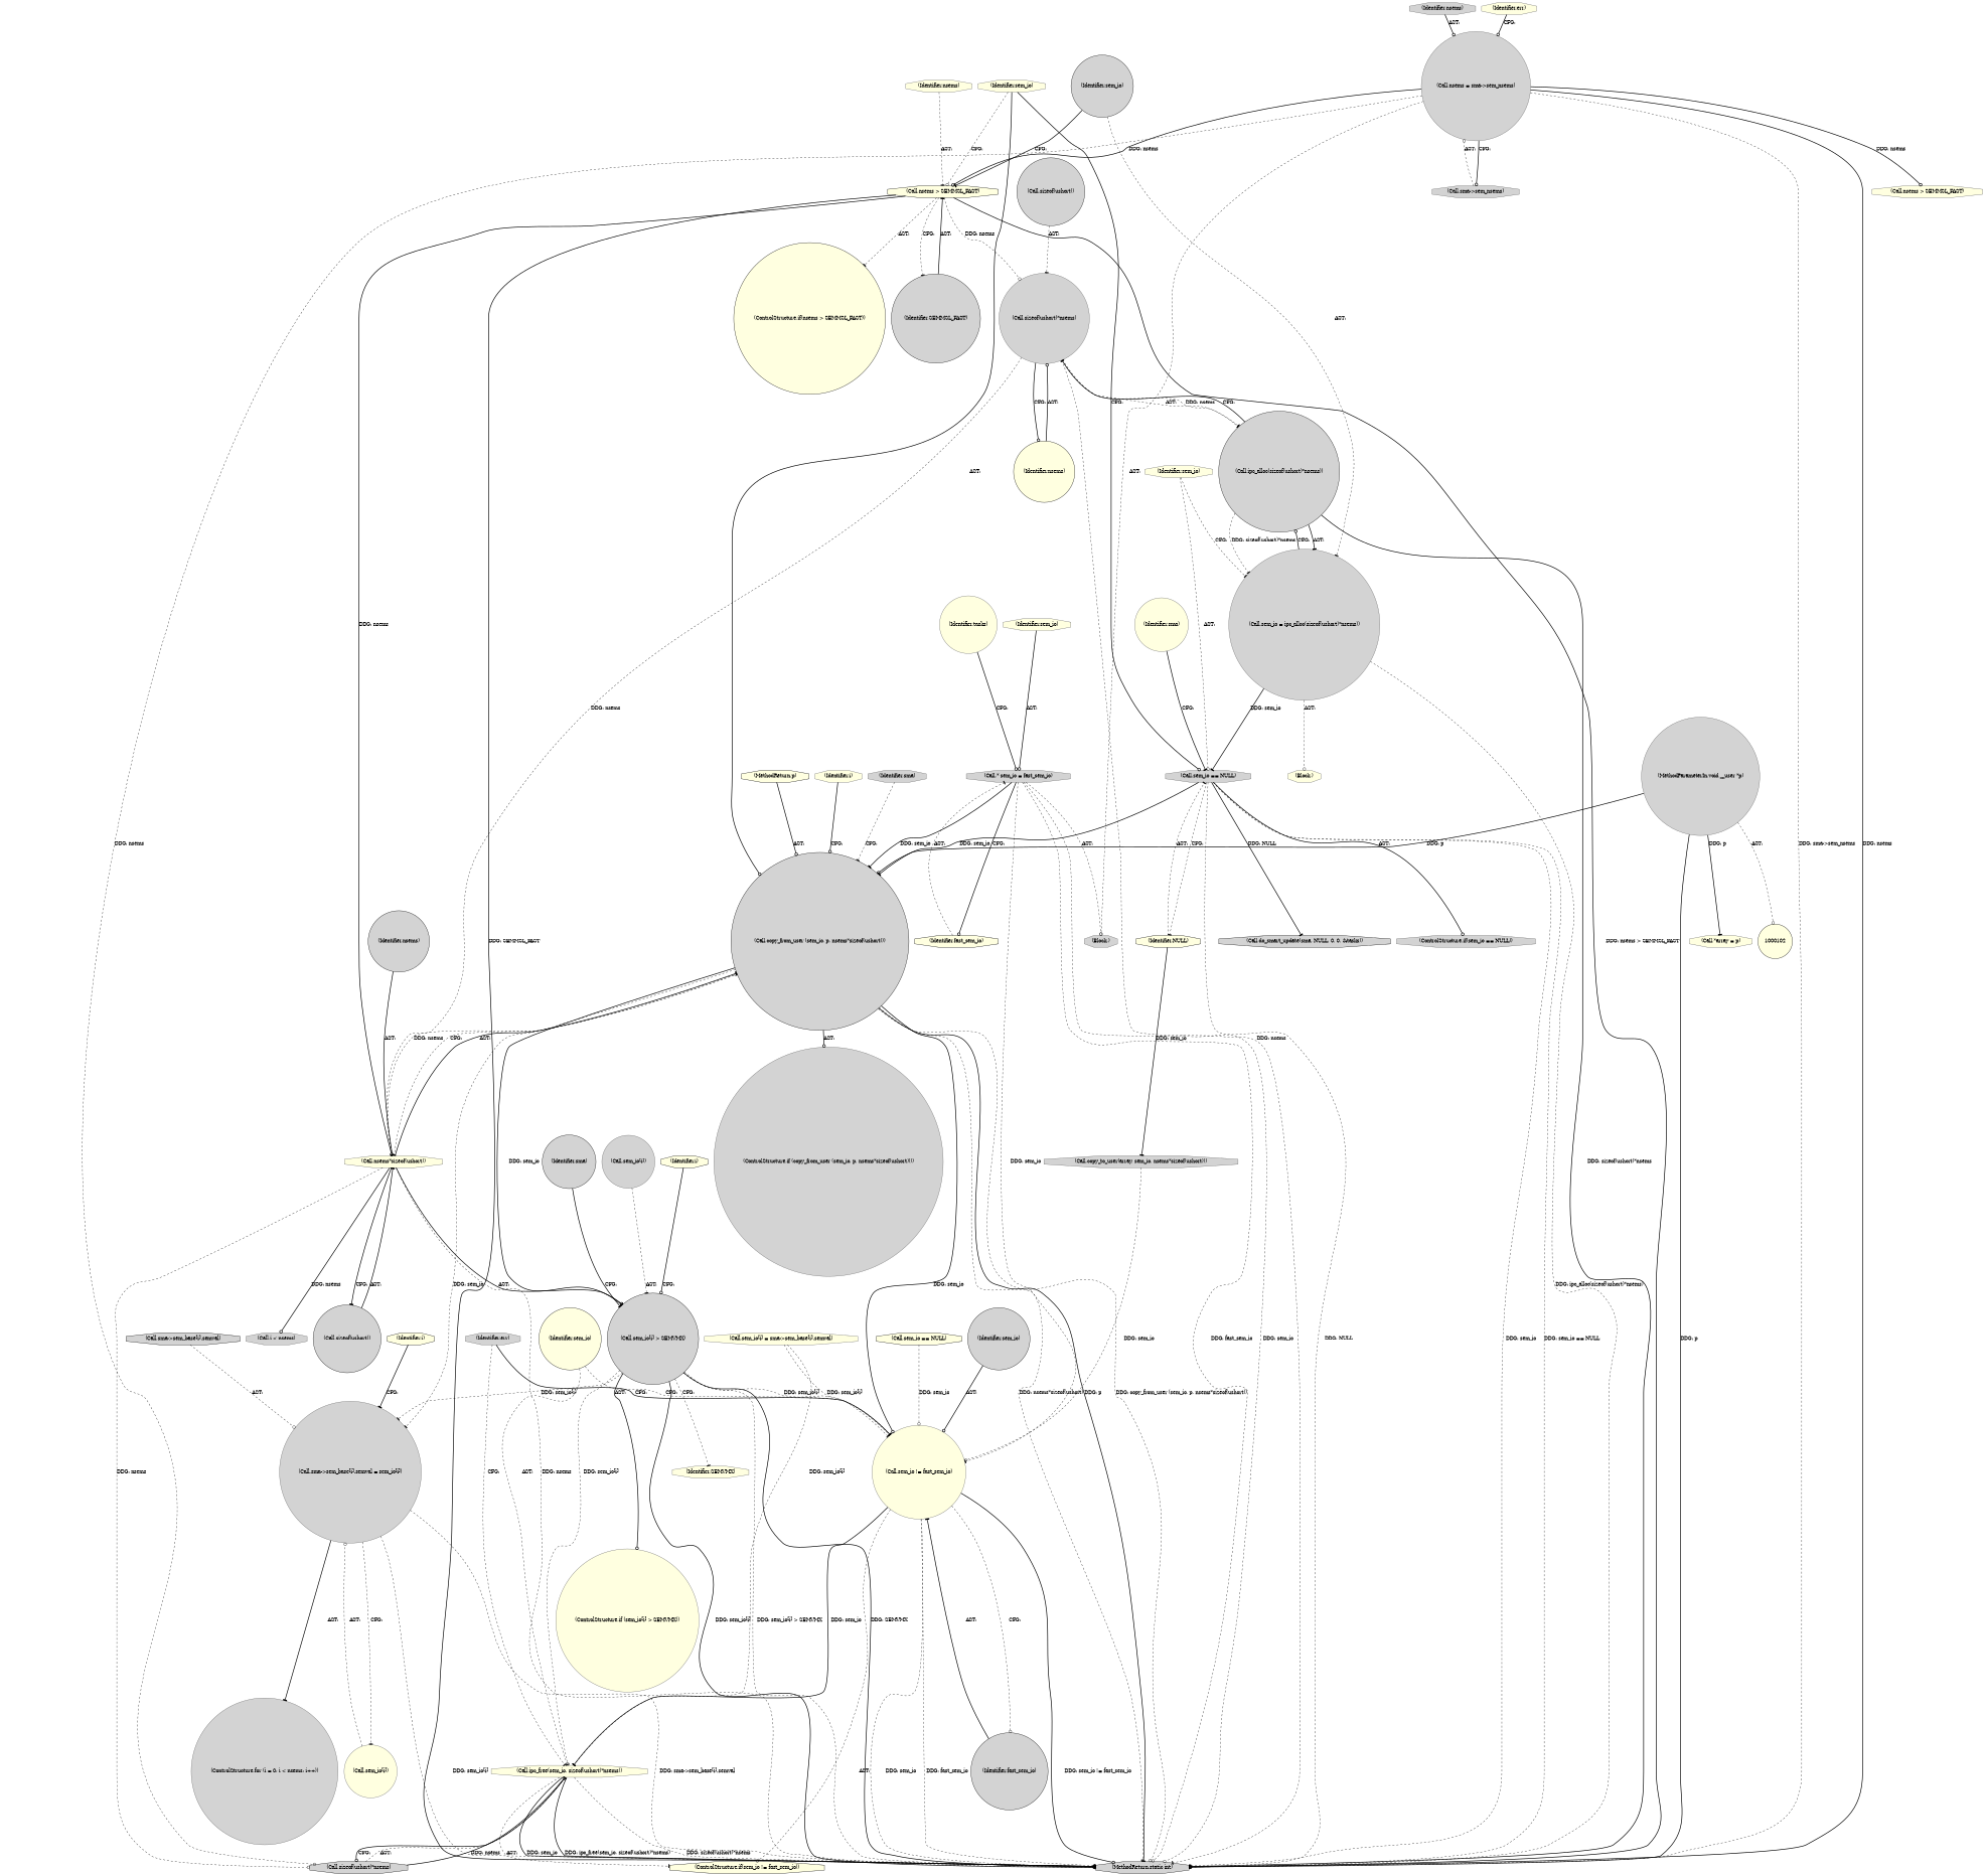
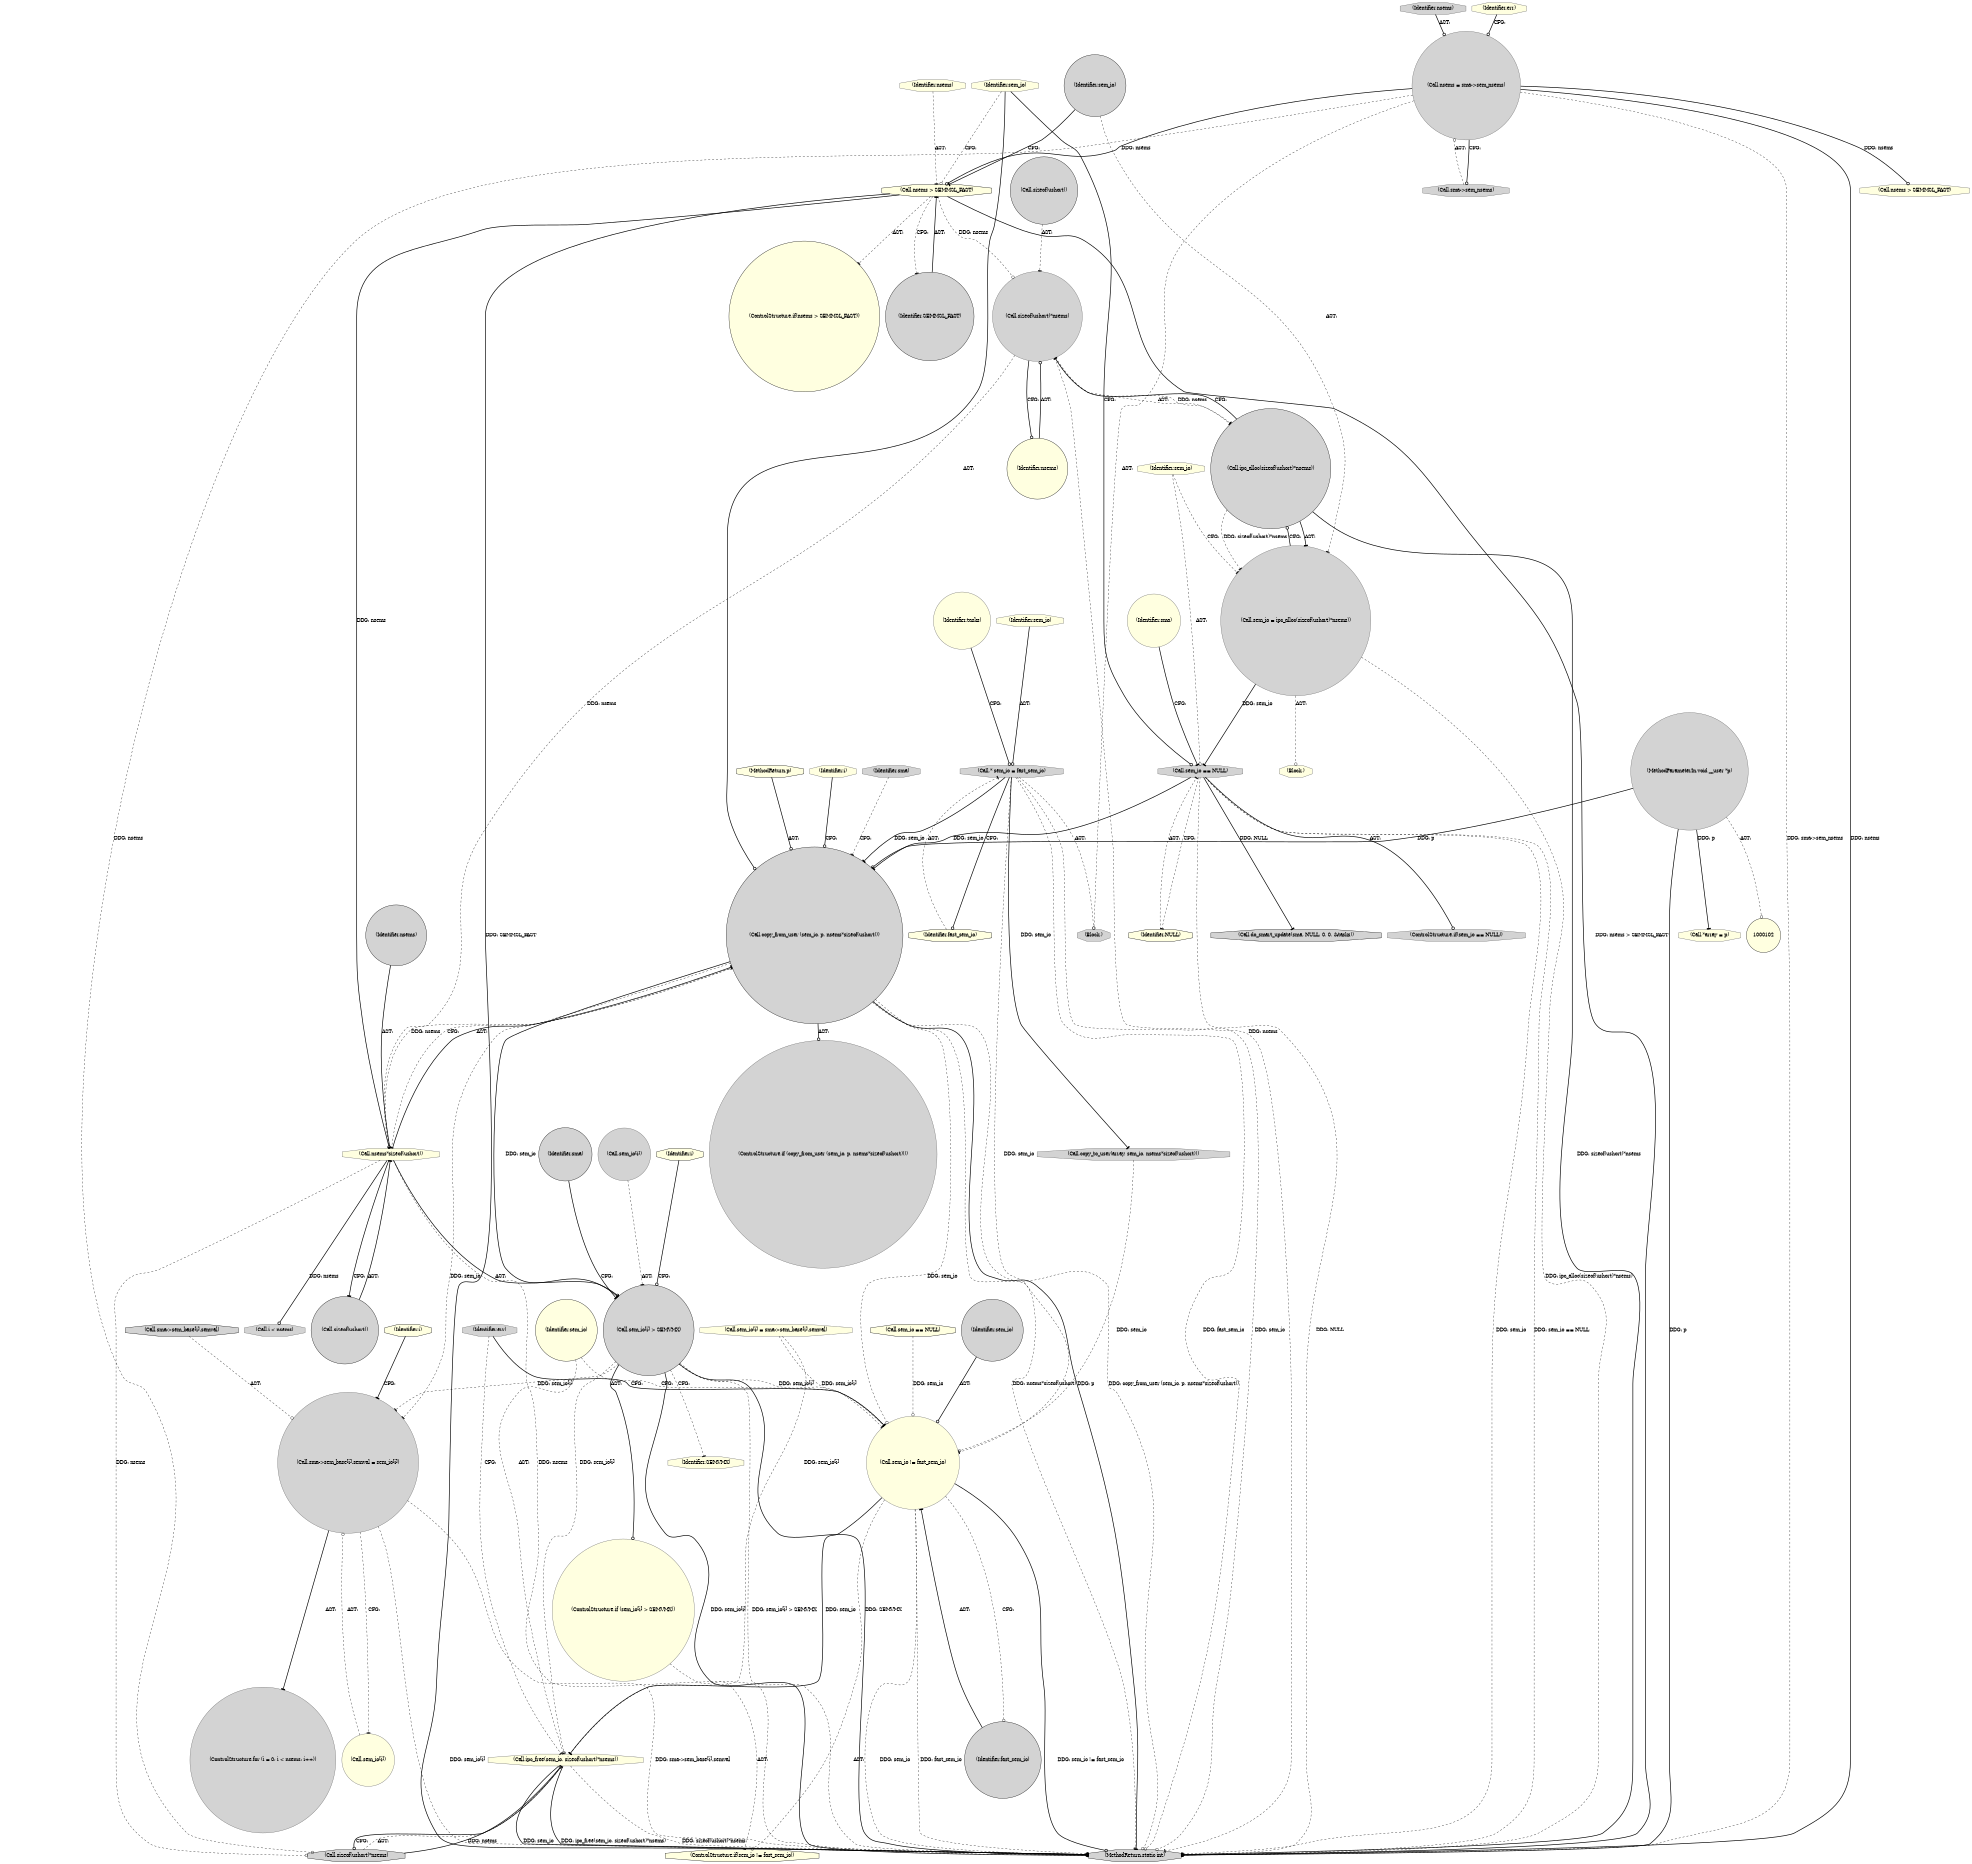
  digraph {
    node [color=gray40 fillcolor=lightgrey shape=octagon style=filled]
    edge [arrowhead=odot style=dashed]
    n1 [color=black label="(Call,copy_from_user (sem_io, p, nsems*sizeof(ushort)))" shape=circle]
    n2 [fillcolor=lightyellow label="(Call,nsems*sizeof(ushort))"]
    n3 [color=black label="(Call,sem_io[i] > SEMVMX)" shape=circle]
    n4 [label="(Call,sma->sem_base[i].semval = sem_io[i])" shape=circle]
    n5 [fillcolor=lightyellow label="(Call,sem_io != fast_sem_io)" shape=circle]
    n6 [label="(ControlStructure,if (copy_from_user (sem_io, p, nsems*sizeof(ushort))))" shape=circle]
    n7 [color=black label="(MethodReturn,static int)"]
    n8 [color=black label="(Call,sizeof(ushort)*nsems)"]
    n9 [label="(Call,i < nsems)"]
    n10 [color=black label="(Call,sizeof(ushort))" shape=circle]
    n11 [fillcolor=lightyellow label="(Call,ipc_free(sem_io, sizeof(ushort)*nsems))"]
    n12 [fillcolor=lightyellow label="(Identifier,SEMVMX)"]
    n13 [fillcolor=lightyellow label="(ControlStructure,if (sem_io[i] > SEMVMX))" shape=circle]
    n14 [fillcolor=lightyellow label="(Call,sem_io[i])" shape=circle]
    n15 [label="(ControlStructure,for (i = 0; i < nsems; i++))" shape=circle]
    n16 [color=black fillcolor=lightyellow label="(ControlStructure,if(sem_io != fast_sem_io))"]
    n17 [color=black label="(Identifier,fast_sem_io)" shape=circle]
    n18 [label="(Call,sem_io == NULL)"]
    n19 [color=black label="(Call,do_smart_update(sma, NULL, 0, 0, &tasks))"]
    n20 [label="(ControlStructure,if(sem_io == NULL))"]
    n21 [color=black fillcolor=lightyellow label="(Identifier,NULL)"]
    n22 [label="(Call,sem_io = ipc_alloc(sizeof(ushort)*nsems))" shape=circle]
    n23 [color=black label="(Call,ipc_alloc(sizeof(ushort)*nsems))" shape=circle]
    n24 [fillcolor=lightyellow label="(Block,)"]
    n25 [label="(Call,sizeof(ushort)*nsems)" shape=circle]
    n26 [color=black fillcolor=lightyellow label="(Identifier,nsems)" shape=circle]
    n27 [color=black fillcolor=lightyellow label="(Call,nsems > SEMMSL_FAST)"]
    n28 [color=black fillcolor=lightyellow label="(ControlStructure,if(nsems > SEMMSL_FAST))" shape=circle]
    n29 [color=black label="(Identifier,SEMMSL_FAST)" shape=circle]
    n30 [label="(Call,nsems = sma->sem_nsems)" shape=circle]
    n31 [fillcolor=lightyellow label="(Call,nsems > SEMMSL_FAST)"]
    n32 [label="(Call,sma->sem_nsems)"]
    n33 [label="(Block,)"]
    n34 [label="(Call,* sem_io = fast_sem_io)"]
    n35 [color=black fillcolor=lightyellow label="(Identifier,fast_sem_io)"]
    n36 [label="(Call,copy_to_user(array, sem_io, nsems*sizeof(ushort)))"]
    n37 [label="(MethodParameterIn,void __user *p)" shape=circle]
    n38 [fillcolor=lightyellow label="(Call,*array = p)"]
    1000102 [color=black fillcolor=lightyellow shape=circle]
    n40 [fillcolor=lightyellow label="(Identifier,sem_io)"]
    n41 [label="(Identifier,nsems)"]
    n42 [label="(Identifier,sma)"]
    n43 [fillcolor=lightyellow label="(Identifier,i)"]
    n44 [fillcolor=lightyellow label="(Identifier,nsems)"]
    n45 [fillcolor=lightyellow label="(Identifier,sem_io)"]
    n46 [color=black fillcolor=lightyellow label="(Call,sem_io == NULL)"]
    n47 [label="(Identifier,err)"]
    n48 [color=black label="(Identifier,sem_io)" shape=circle]
    n49 [color=black fillcolor=lightyellow label="(MethodReturn,p)"]
    n50 [color=black fillcolor=lightyellow label="(Identifier,sem_io)" shape=circle]
    n51 [fillcolor=lightyellow label="(Identifier,err)"]
    n52 [color=black fillcolor=lightyellow label="(Identifier,i)"]
    n53 [color=black fillcolor=lightyellow label="(Identifier,i)"]
    n54 [color=black label="(Identifier,sem_io)" shape=circle]
    n55 [color=black label="(Identifier,sma)" shape=circle]
    n56 [fillcolor=lightyellow label="(Call,sem_io[i] = sma->sem_base[i].semval)"]
    n57 [fillcolor=lightyellow label="(Identifier,tasks)" shape=circle]
    n58 [color=black label="(Call,sizeof(ushort))" shape=circle]
    n59 [fillcolor=lightyellow label="(Identifier,sem_io)"]
    n60 [fillcolor=lightyellow label="(Identifier,sma)" shape=circle]
    n61 [color=black label="(Identifier,nsems)" shape=circle]
    n62 [label="(Call,sem_io[i])" shape=circle]
    n63 [color=black label="(Call,sma->sem_base[i].semval)"]
    n1 -> n2 [arrowhead=tee label="CFG: "]
    n1 -> n3 [arrowhead=tee label="DDG: sem_io" style=bold]
    n1 -> n4 [arrowhead=tee label="DDG: sem_io"]
-   n1 -> n5 [label="DDG: sem_io" style=bold]
+   n1 -> n5 [label="DDG: sem_io"]
    n1 -> n6 [label="AST: " style=bold]
    n1 -> n7 [label="DDG: copy_from_user (sem_io, p, nsems*sizeof(ushort))"]
    n1 -> n7 [label="DDG: nsems*sizeof(ushort)"]
    n1 -> n7 [arrowhead=tee label="DDG: p" style=bold]
    n2 -> n1 [arrowhead=tee label="AST: " style=bold]
    n2 -> n1 [label="DDG: nsems"]
    n2 -> n3 [label="AST: " style=bold]
    n2 -> n7 [label="DDG: nsems"]
    n2 -> n8 [label="DDG: nsems"]
    n2 -> n9 [label="DDG: nsems" style=bold]
    n2 -> n10 [arrowhead=tee label="CFG: " style=bold]
    n3 -> n4 [arrowhead=tee label="DDG: sem_io[i]"]
    n3 -> n5 [arrowhead=tee label="DDG: sem_io[i]"]
    n3 -> n7 [label="DDG: sem_io[i]" style=bold]
    n3 -> n7 [label="DDG: sem_io[i] > SEMVMX"]
    n3 -> n7 [arrowhead=tee label="DDG: SEMVMX" style=bold]
    n3 -> n11 [label="DDG: sem_io[i]"]
    n3 -> n12 [arrowhead=tee label="CFG: "]
    n3 -> n13 [label="AST: " style=bold]
    n4 -> n7 [arrowhead=tee label="DDG: sma->sem_base[i].semval"]
    n4 -> n7 [arrowhead=tee label="DDG: sem_io[i]"]
    n4 -> n14 [arrowhead=tee label="CFG: "]
    n4 -> n15 [arrowhead=tee label="AST: " style=bold]
    n5 -> n7 [label="DDG: sem_io != fast_sem_io" style=bold]
    n5 -> n7 [arrowhead=tee label="DDG: sem_io"]
    n5 -> n7 [label="DDG: fast_sem_io"]
    n5 -> n11 [arrowhead=tee label="DDG: sem_io" style=bold]
    n5 -> n16 [label="AST: "]
    n5 -> n17 [label="CFG: "]
    n8 -> n11 [arrowhead=tee label="AST: "]
    n8 -> n11 [label="DDG: nsems" style=bold]
    n10 -> n2 [arrowhead=tee label="AST: " style=bold]
    n11 -> n7 [label="DDG: sem_io" style=bold]
    n11 -> n7 [label="DDG: ipc_free(sem_io, sizeof(ushort)*nsems)" style=bold]
    n11 -> n7 [arrowhead=tee label="DDG: sizeof(ushort)*nsems"]
    n11 -> n8 [label="CFG: " style=bold]
-   n11 -> n16 [arrowhead=tee label="AST: "]
+   n13 -> n16 [arrowhead=tee label="AST: "]
    n14 -> n4 [label="AST: "]
    n17 -> n5 [arrowhead=tee label="AST: " style=bold]
    n18 -> n1 [arrowhead=tee label="DDG: sem_io" style=bold]
    n18 -> n7 [label="DDG: NULL"]
    n18 -> n7 [label="DDG: sem_io"]
    n18 -> n7 [label="DDG: sem_io == NULL"]
    n18 -> n19 [arrowhead=tee label="DDG: NULL" style=bold]
    n18 -> n20 [label="AST: " style=bold]
    n18 -> n21 [arrowhead=tee label="CFG: "]
    n21 -> n18 [arrowhead=tee label="AST: "]
    n22 -> n7 [arrowhead=tee label="DDG: ipc_alloc(sizeof(ushort)*nsems)"]
    n22 -> n18 [arrowhead=tee label="DDG: sem_io" style=bold]
    n22 -> n23 [label="CFG: " style=bold]
    n22 -> n24 [label="AST: "]
    n23 -> n7 [arrowhead=tee label="DDG: sizeof(ushort)*nsems" style=bold]
    n23 -> n22 [arrowhead=tee label="AST: " style=bold]
    n23 -> n22 [arrowhead=tee label="DDG: sizeof(ushort)*nsems"]
    n23 -> n25 [arrowhead=tee label="CFG: " style=bold]
    n25 -> n2 [label="DDG: nsems"]
    n25 -> n7 [arrowhead=tee label="DDG: nsems"]
    n25 -> n23 [arrowhead=tee label="AST: "]
    n25 -> n23 [arrowhead=tee label="DDG: nsems"]
    n25 -> n26 [label="CFG: " style=bold]
    n26 -> n25 [label="AST: " style=bold]
    n27 -> n2 [label="DDG: nsems" style=bold]
    n27 -> n7 [arrowhead=tee label="DDG: SEMMSL_FAST" style=bold]
    n27 -> n7 [arrowhead=tee label="DDG: nsems > SEMMSL_FAST" style=bold]
    n27 -> n25 [label="DDG: nsems"]
    n27 -> n28 [arrowhead=tee label="AST: "]
    n27 -> n29 [arrowhead=tee label="CFG: "]
    n29 -> n27 [arrowhead=tee label="AST: " style=bold]
    n30 -> n7 [label="DDG: sma->sem_nsems"]
    n30 -> n7 [label="DDG: nsems" style=bold]
    n30 -> n8 [label="DDG: nsems"]
    n30 -> n27 [label="DDG: nsems" style=bold]
    n30 -> n31 [label="DDG: nsems" style=bold]
    n30 -> n32 [label="CFG: " style=bold]
    n30 -> n33 [label="AST: "]
    n32 -> n30 [label="AST: "]
    n34 -> n1 [arrowhead=tee label="DDG: sem_io" style=bold]
    n34 -> n5 [arrowhead=tee label="DDG: sem_io"]
    n34 -> n7 [label="DDG: fast_sem_io"]
    n34 -> n7 [label="DDG: sem_io"]
    n34 -> n33 [label="AST: "]
    n34 -> n35 [label="CFG: " style=bold]
-   n21 -> n36 [arrowhead=tee label="DDG: sem_io" style=bold]
+   n34 -> n36 [arrowhead=tee label="DDG: sem_io" style=bold]
    n35 -> n34 [arrowhead=tee label="AST: "]
    n36 -> n5 [label="DDG: sem_io"]
    n37 -> n1 [label="DDG: p" style=bold]
    n37 -> n7 [label="DDG: p" style=bold]
    n37 -> n38 [arrowhead=tee label="DDG: p" style=bold]
    n37 -> 1000102 [label="AST: "]
    n40 -> n34 [label="AST: " style=bold]
    n41 -> n30 [label="AST: " style=bold]
    n42 -> n1 [arrowhead=tee label="CFG: "]
    n43 -> n1 [label="CFG: " style=bold]
    n44 -> n27 [arrowhead=tee label="AST: "]
    n45 -> n1 [label="AST: " style=bold]
    n45 -> n18 [label="CFG: " style=bold]
    n45 -> n27 [label="CFG: "]
    n46 -> n5 [label="DDG: sem_io"]
    n47 -> n5 [arrowhead=tee label="CFG: " style=bold]
    n47 -> n11 [arrowhead=tee label="CFG: "]
    n48 -> n22 [arrowhead=tee label="AST: "]
    n48 -> n27 [arrowhead=tee label="CFG: " style=bold]
    n49 -> n1 [label="AST: " style=bold]
    n50 -> n5 [arrowhead=tee label="CFG: "]
    n50 -> n11 [arrowhead=tee label="AST: "]
    n51 -> n30 [label="CFG: " style=bold]
    n52 -> n3 [label="CFG: " style=bold]
    n53 -> n4 [arrowhead=tee label="CFG: " style=bold]
    n54 -> n5 [label="AST: " style=bold]
    n55 -> n3 [arrowhead=tee label="CFG: " style=bold]
    n56 -> n5 [arrowhead=tee label="DDG: sem_io[i]"]
    n56 -> n11 [arrowhead=tee label="DDG: sem_io[i]"]
    n57 -> n34 [label="CFG: " style=bold]
    n58 -> n25 [arrowhead=tee label="AST: "]
    n59 -> n18 [label="AST: "]
    n59 -> n22 [arrowhead=tee label="CFG: "]
    n60 -> n18 [arrowhead=tee label="CFG: " style=bold]
    n61 -> n2 [arrowhead=tee label="AST: " style=bold]
    n62 -> n3 [arrowhead=tee label="AST: "]
    n63 -> n4 [label="AST: "]
  }
